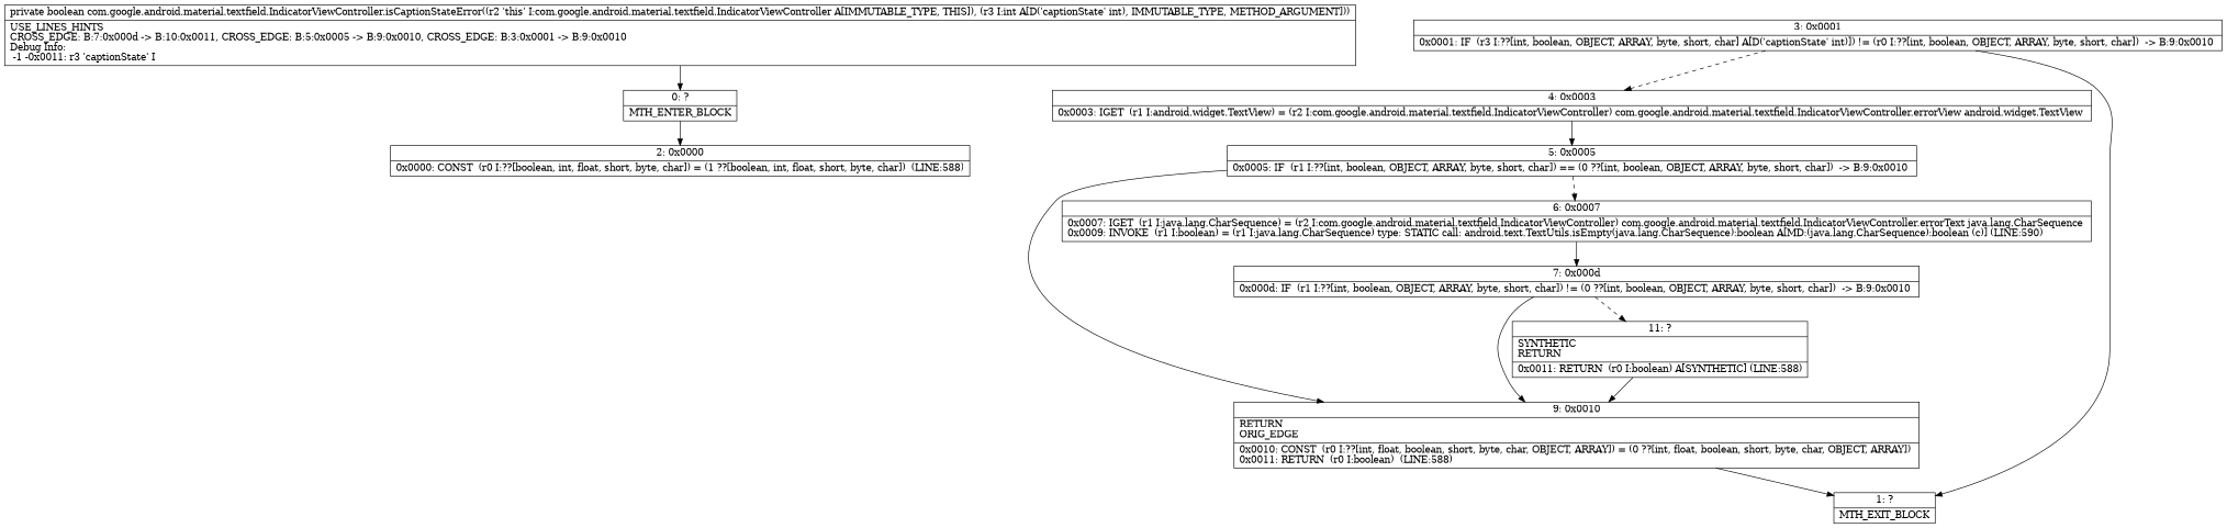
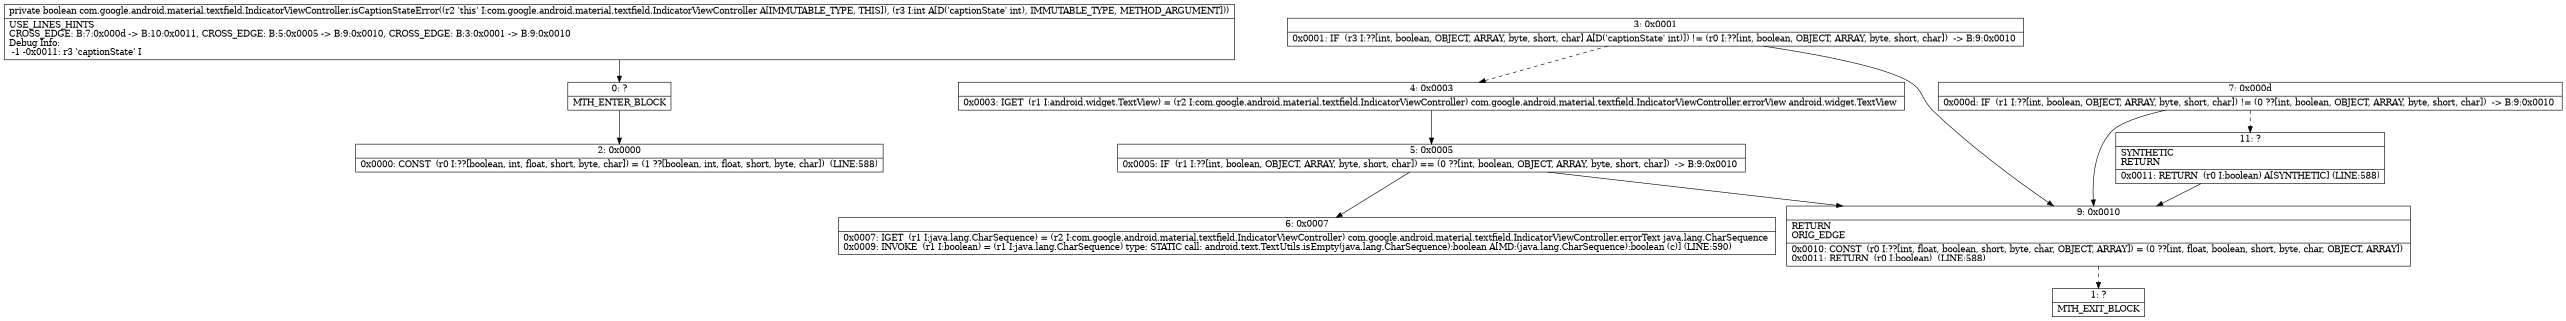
  digraph {
    node [shape=record]
    n1 [label="{0\:\ ?|MTH_ENTER_BLOCK\l}"]
    n2 [label="{2\:\ 0x0000|0x0000: CONST  (r0 I:??[boolean, int, float, short, byte, char]) = (1 ??[boolean, int, float, short, byte, char])  (LINE:588)\l}"]
    n3 [label="{3\:\ 0x0001|0x0001: IF  (r3 I:??[int, boolean, OBJECT, ARRAY, byte, short, char] A[D('captionState' int)]) != (r0 I:??[int, boolean, OBJECT, ARRAY, byte, short, char])  \-\> B:9:0x0010 \l}"]
    n4 [label="{4\:\ 0x0003|0x0003: IGET  (r1 I:android.widget.TextView) = (r2 I:com.google.android.material.textfield.IndicatorViewController) com.google.android.material.textfield.IndicatorViewController.errorView android.widget.TextView \l}"]
    n5 [label="{9\:\ 0x0010|RETURN\lORIG_EDGE\l|0x0010: CONST  (r0 I:??[int, float, boolean, short, byte, char, OBJECT, ARRAY]) = (0 ??[int, float, boolean, short, byte, char, OBJECT, ARRAY]) \l0x0011: RETURN  (r0 I:boolean)  (LINE:588)\l}"]
    n6 [label="{5\:\ 0x0005|0x0005: IF  (r1 I:??[int, boolean, OBJECT, ARRAY, byte, short, char]) == (0 ??[int, boolean, OBJECT, ARRAY, byte, short, char])  \-\> B:9:0x0010 \l}"]
    n7 [label="{1\:\ ?|MTH_EXIT_BLOCK\l}"]
    n8 [label="{6\:\ 0x0007|0x0007: IGET  (r1 I:java.lang.CharSequence) = (r2 I:com.google.android.material.textfield.IndicatorViewController) com.google.android.material.textfield.IndicatorViewController.errorText java.lang.CharSequence \l0x0009: INVOKE  (r1 I:boolean) = (r1 I:java.lang.CharSequence) type: STATIC call: android.text.TextUtils.isEmpty(java.lang.CharSequence):boolean A[MD:(java.lang.CharSequence):boolean (c)] (LINE:590)\l}"]
    n9 [label="{7\:\ 0x000d|0x000d: IF  (r1 I:??[int, boolean, OBJECT, ARRAY, byte, short, char]) != (0 ??[int, boolean, OBJECT, ARRAY, byte, short, char])  \-\> B:9:0x0010 \l}"]
    n10 [label="{11\:\ ?|SYNTHETIC\lRETURN\l|0x0011: RETURN  (r0 I:boolean) A[SYNTHETIC] (LINE:588)\l}"]
    n11 [label="{private boolean com.google.android.material.textfield.IndicatorViewController.isCaptionStateError((r2 'this' I:com.google.android.material.textfield.IndicatorViewController A[IMMUTABLE_TYPE, THIS]), (r3 I:int A[D('captionState' int), IMMUTABLE_TYPE, METHOD_ARGUMENT]))  | USE_LINES_HINTS\lCROSS_EDGE: B:7:0x000d \-\> B:10:0x0011, CROSS_EDGE: B:5:0x0005 \-\> B:9:0x0010, CROSS_EDGE: B:3:0x0001 \-\> B:9:0x0010\lDebug Info:\l  \-1 \-0x0011: r3 'captionState' I\l}"]
    n1 -> n2
    n3 -> n4 [style=dashed]
-   n3 -> n7
+   n3 -> n5
    n4 -> n6
-   n5 -> n7
+   n5 -> n7 [style=dashed]
    n6 -> n5
-   n6 -> n8 [style=dashed]
-   n8 -> n9
+   n6 -> n8 [style=solid]
    n9 -> n5
    n9 -> n10 [style=dashed]
    n10 -> n5
    n11 -> n1
  }
